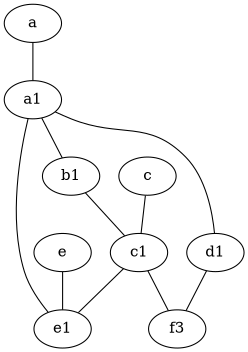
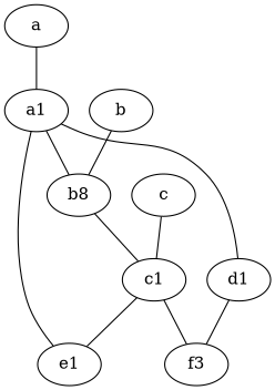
  graph {
    node [labelfontsize=50]
    c
    c1
    e1
    n4 [label=f3]
-   e
    d1
-   b1
+   b
+   b1 [label=b8]
    a
    a1
    c -- c1
    c1 -- e1
    c1 -- n4
-   e -- e1
    d1 -- n4
+   b -- b1
    b1 -- c1
    a -- a1
    a1 -- e1
    a1 -- d1
    a1 -- b1
  }
